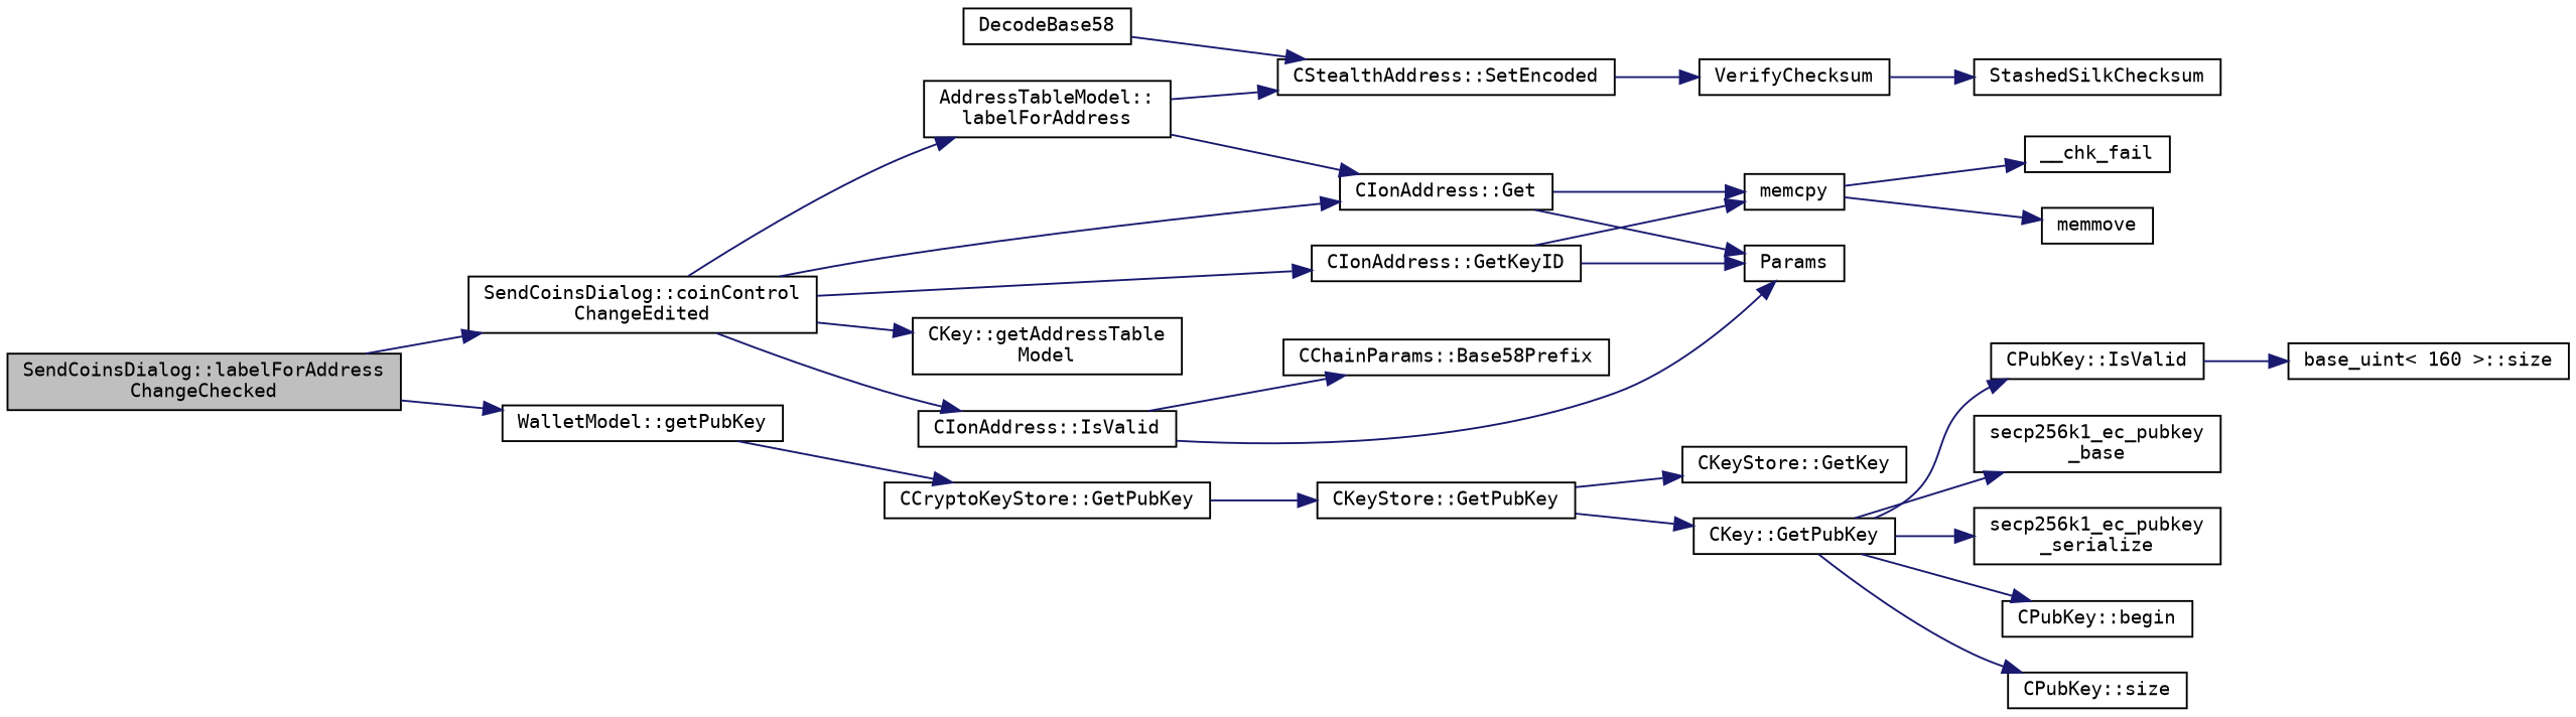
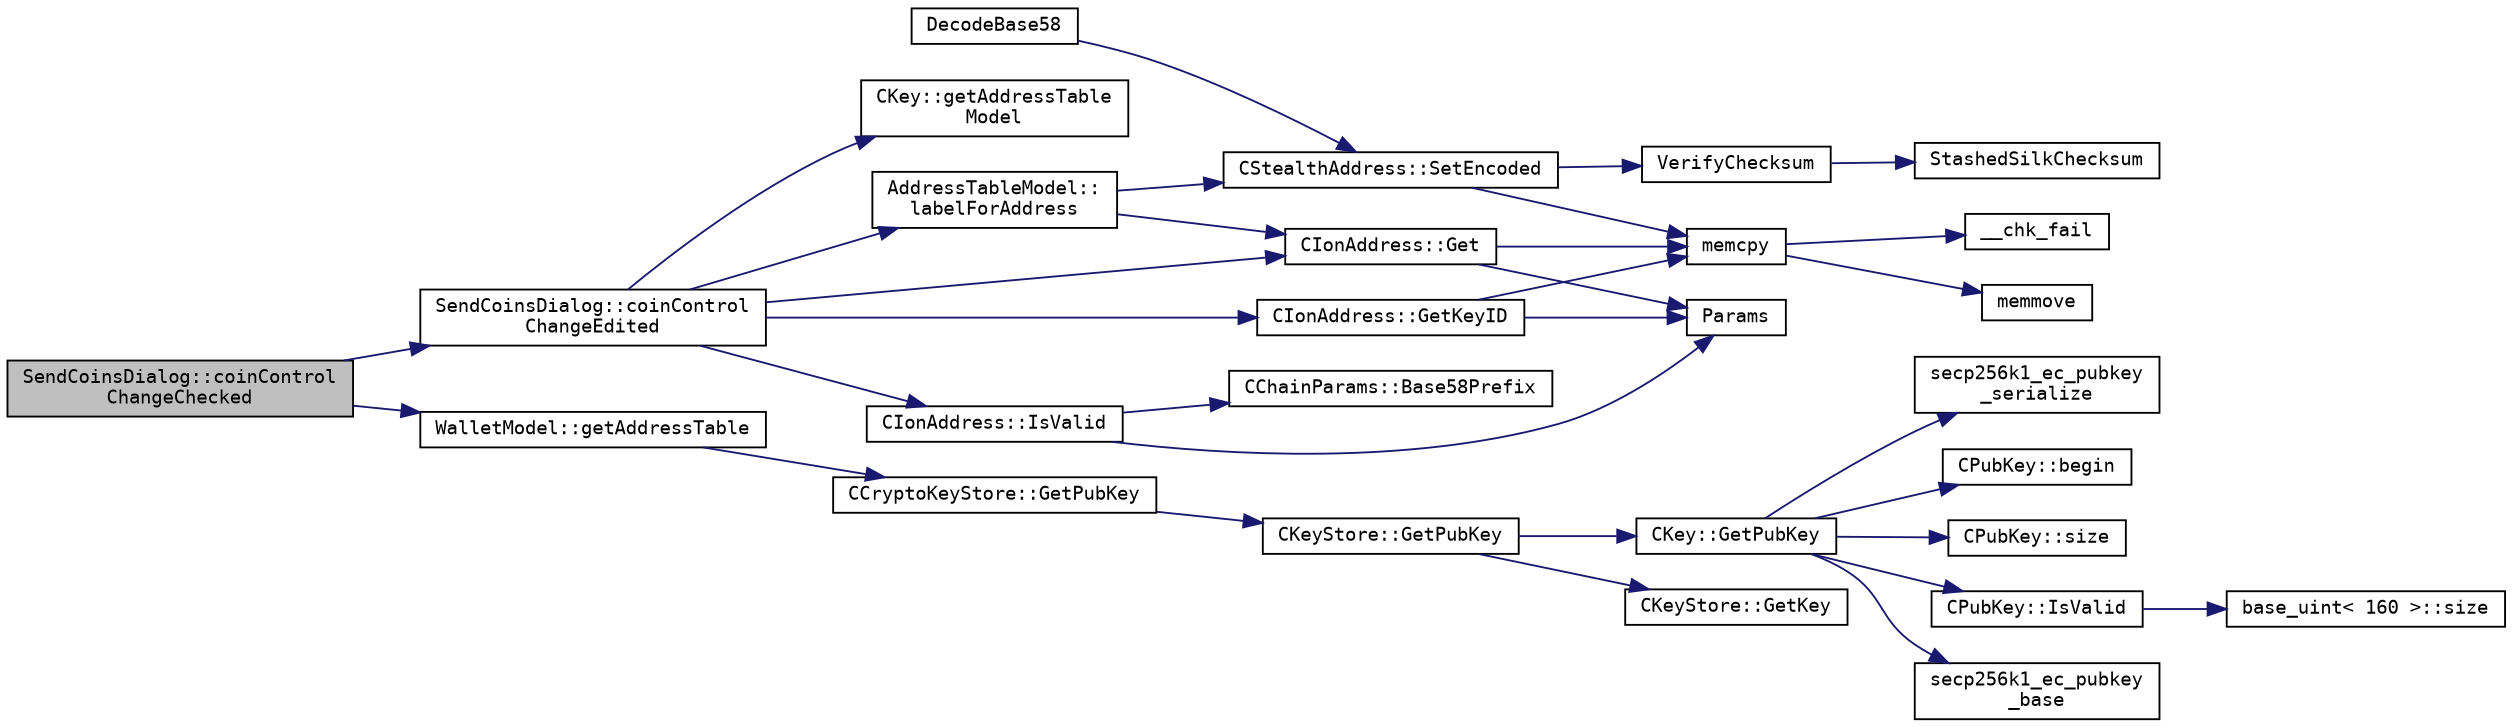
  digraph {
    fontname="DejaVu Sans Mono"
    rankdir=LR
    node [color=black fillcolor=white fontname="DejaVu Sans Mono" fontsize=10 shape=record style=filled]
    edge [color=midnightblue fontname="DejaVu Sans Mono" fontsize=10 labelfontname=Helvetica labelfontsize=10 style=solid]
-   n1 [fillcolor=grey75 fontcolor=black height=0.2 label="SendCoinsDialog::labelForAddress\lChangeChecked" width=0.4]
+   n1 [fillcolor=grey75 fontcolor=black height=0.2 label="SendCoinsDialog::coinControl\lChangeChecked" width=0.4]
    n2 [height=0.2 label="SendCoinsDialog::coinControl\lChangeEdited" width=0.4]
-   n3 [height=0.2 label="WalletModel::getPubKey" width=0.4]
+   n3 [height=0.2 label="WalletModel::getAddressTable" width=0.4]
    n4 [height=0.2 label="CKey::getAddressTable\lModel" width=0.4]
    n5 [height=0.2 label="CIonAddress::IsValid" width=0.4]
    n6 [height=0.2 label="CIonAddress::GetKeyID" width=0.4]
    n7 [height=0.2 label="AddressTableModel::\llabelForAddress" width=0.4]
    n8 [height=0.2 label="CIonAddress::Get" width=0.4]
    n9 [height=0.2 label=Params width=0.4]
    n10 [height=0.2 label="CChainParams::Base58Prefix" width=0.4]
    n11 [height=0.2 label=memcpy width=0.4]
    n12 [height=0.2 label="CCryptoKeyStore::GetPubKey" width=0.4]
    n13 [height=0.2 label="CStealthAddress::SetEncoded" width=0.4]
    n14 [height=0.2 label=memmove width=0.4]
    n15 [height=0.2 label=__chk_fail width=0.4]
    n16 [height=0.2 label="CKeyStore::GetPubKey" width=0.4]
    n17 [height=0.2 label="CKeyStore::GetKey" width=0.4]
    n18 [height=0.2 label="CKey::GetPubKey" width=0.4]
    n19 [height=0.2 label="secp256k1_ec_pubkey\l_base" width=0.4]
    n20 [height=0.2 label="secp256k1_ec_pubkey\l_serialize" width=0.4]
    n21 [height=0.2 label="CPubKey::begin" width=0.4]
    n22 [height=0.2 label="CPubKey::size" width=0.4]
    n23 [height=0.2 label="CPubKey::IsValid" width=0.4]
    n24 [height=0.2 label="base_uint\< 160 \>::size" width=0.4]
    n25 [height=0.2 label=VerifyChecksum width=0.4]
    n26 [height=0.2 label=DecodeBase58 width=0.4]
    n27 [height=0.2 label=StashedSilkChecksum width=0.4]
    n1 -> n2
    n1 -> n3
    n2 -> n4
    n2 -> n5
    n2 -> n6
    n2 -> n7
    n2 -> n8
    n3 -> n12
    n5 -> n9
    n5 -> n10
    n6 -> n9
    n6 -> n11
    n7 -> n8
    n7 -> n13
    n8 -> n9
    n8 -> n11
    n11 -> n14
    n11 -> n15
    n12 -> n16
+   n13 -> n11
    n13 -> n25
    n16 -> n17
    n16 -> n18
    n18 -> n19
    n18 -> n20
    n18 -> n21
    n18 -> n22
    n18 -> n23
    n23 -> n24
    n25 -> n27
    n26 -> n13
  }
